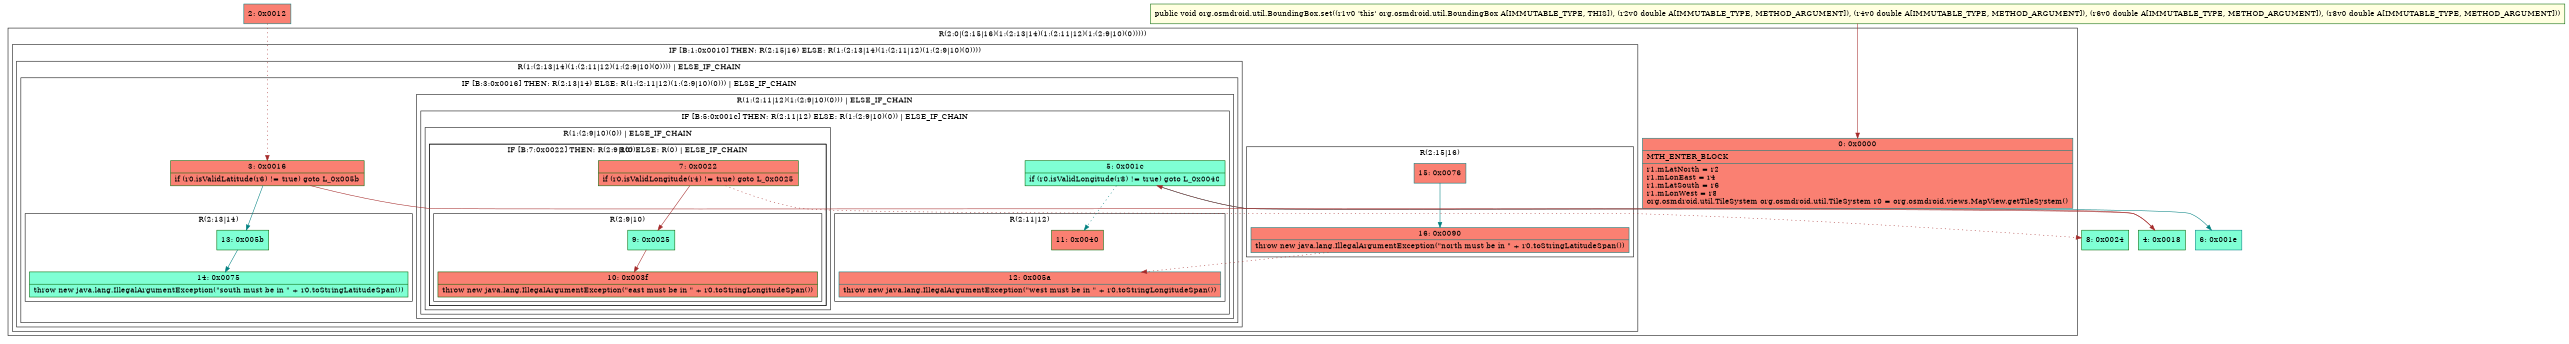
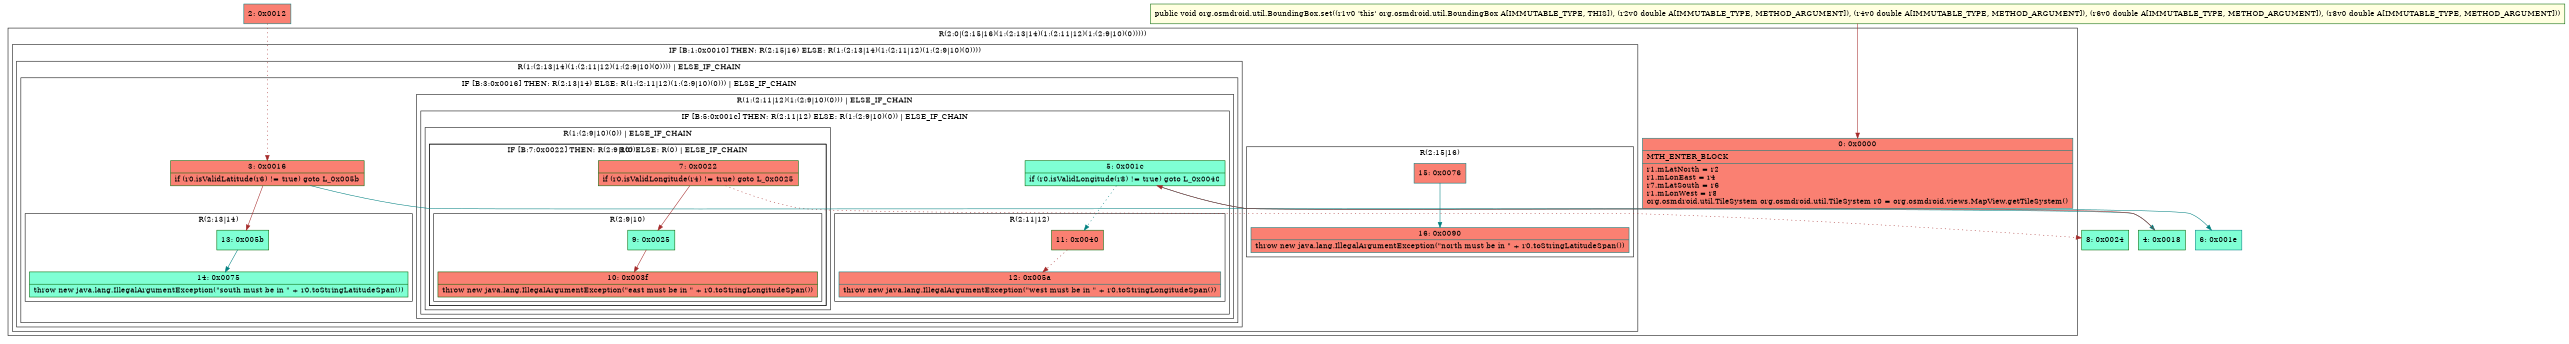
  digraph {
    node [color=darkgreen fillcolor=salmon shape=record style=filled]
    edge [color=brown style=solid]
    n1 [color=teal label="{15\:\ 0x0076}"]
    n2 [color=teal label="{16\:\ 0x0090|throw new java.lang.IllegalArgumentException(\"north must be in \" + r0.toStringLatitudeSpan())\l}"]
    n3 [fillcolor=aquamarine label="{13\:\ 0x005b}"]
    n4 [fillcolor=aquamarine label="{14\:\ 0x0075|throw new java.lang.IllegalArgumentException(\"south must be in \" + r0.toStringLatitudeSpan())\l}"]
    n5 [label="{11\:\ 0x0040}"]
    n6 [color=teal label="{12\:\ 0x005a|throw new java.lang.IllegalArgumentException(\"west must be in \" + r0.toStringLongitudeSpan())\l}"]
    n7 [fillcolor=aquamarine label="{9\:\ 0x0025}"]
    n8 [label="{10\:\ 0x003f|throw new java.lang.IllegalArgumentException(\"east must be in \" + r0.toStringLongitudeSpan())\l}"]
    n9 [label="{7\:\ 0x0022|if (r0.isValidLongitude(r4) != true) goto L_0x0025\l}"]
    n10 [fillcolor=aquamarine label="{5\:\ 0x001c|if (r0.isValidLongitude(r8) != true) goto L_0x0040\l}"]
    n11 [label="{3\:\ 0x0016|if (r0.isValidLatitude(r6) != true) goto L_0x005b\l}"]
-   n12 [color=teal label="{0\:\ 0x0000|MTH_ENTER_BLOCK\l|r1.mLatNorth = r2\lr1.mLonEast = r4\lr1.mLatSouth = r6\lr1.mLonWest = r8\lorg.osmdroid.util.TileSystem org.osmdroid.util.TileSystem r0 = org.osmdroid.views.MapView.getTileSystem()\l}"]
+   n12 [color=teal label="{0\:\ 0x0000|MTH_ENTER_BLOCK\l|r1.mLatNorth = r2\lr1.mLonEast = r4\lr7.mLatSouth = r6\lr1.mLonWest = r8\lorg.osmdroid.util.TileSystem org.osmdroid.util.TileSystem r0 = org.osmdroid.views.MapView.getTileSystem()\l}"]
    n13 [fillcolor=aquamarine label="{8\:\ 0x0024}"]
    n14 [color=teal fillcolor=aquamarine label="{6\:\ 0x001e}"]
    n15 [fillcolor=aquamarine label="{4\:\ 0x0018}"]
    n16 [color=teal label="{2\:\ 0x0012}"]
    n17 [fillcolor=lightyellow label="{public void org.osmdroid.util.BoundingBox.set((r1v0 'this' org.osmdroid.util.BoundingBox A[IMMUTABLE_TYPE, THIS]), (r2v0 double A[IMMUTABLE_TYPE, METHOD_ARGUMENT]), (r4v0 double A[IMMUTABLE_TYPE, METHOD_ARGUMENT]), (r6v0 double A[IMMUTABLE_TYPE, METHOD_ARGUMENT]), (r8v0 double A[IMMUTABLE_TYPE, METHOD_ARGUMENT])) }"]
    subgraph cluster_1 {
      label="R(2:0|(2:15|16)(1:(2:13|14)(1:(2:11|12)(1:(2:9|10)(0)))))"
      n12
      subgraph cluster_2 {
        label="IF [B:1:0x0010] THEN: R(2:15|16) ELSE: R(1:(2:13|14)(1:(2:11|12)(1:(2:9|10)(0))))"
        subgraph cluster_3 {
          label="R(2:15|16)"
          n1
          n2
        }
        subgraph cluster_4 {
          label="R(1:(2:13|14)(1:(2:11|12)(1:(2:9|10)(0)))) | ELSE_IF_CHAIN\l"
          subgraph cluster_5 {
            label="IF [B:3:0x0016] THEN: R(2:13|14) ELSE: R(1:(2:11|12)(1:(2:9|10)(0))) | ELSE_IF_CHAIN\l"
            n11
            subgraph cluster_6 {
              label="R(2:13|14)"
              n3
              n4
            }
            subgraph cluster_7 {
              label="R(1:(2:11|12)(1:(2:9|10)(0))) | ELSE_IF_CHAIN\l"
              subgraph cluster_8 {
                label="IF [B:5:0x001c] THEN: R(2:11|12) ELSE: R(1:(2:9|10)(0)) | ELSE_IF_CHAIN\l"
                n10
                subgraph cluster_9 {
                  label="R(2:11|12)"
                  n5
                  n6
                }
                subgraph cluster_10 {
                  label="R(1:(2:9|10)(0)) | ELSE_IF_CHAIN\l"
                  subgraph cluster_11 {
                    label="IF [B:7:0x0022] THEN: R(2:9|10) ELSE: R(0) | ELSE_IF_CHAIN\l"
                    n9
                    subgraph cluster_12 {
                      label="R(2:9|10)"
                      n7
                      n8
                    }
                    subgraph cluster_13 {
                      label="R(0)"
                    }
                  }
                }
              }
            }
          }
        }
      }
    }
    n1 -> n2 [color=teal]
    n3 -> n4 [color=teal]
-   n2 -> n6 [style=dotted]
+   n5 -> n6 [style=dotted]
    n7 -> n8
    n9 -> n7
    n9 -> n13 [style=dotted]
    n10 -> n5 [color=teal style=dotted]
    n10 -> n14 [color=teal]
-   n11 -> n3 [color=teal]
-   n11 -> n15
+   n11 -> n3
+   n11 -> n15 [color=teal]
    n15 -> n10
    n16 -> n11 [style=dotted]
    n17 -> n12
  }
